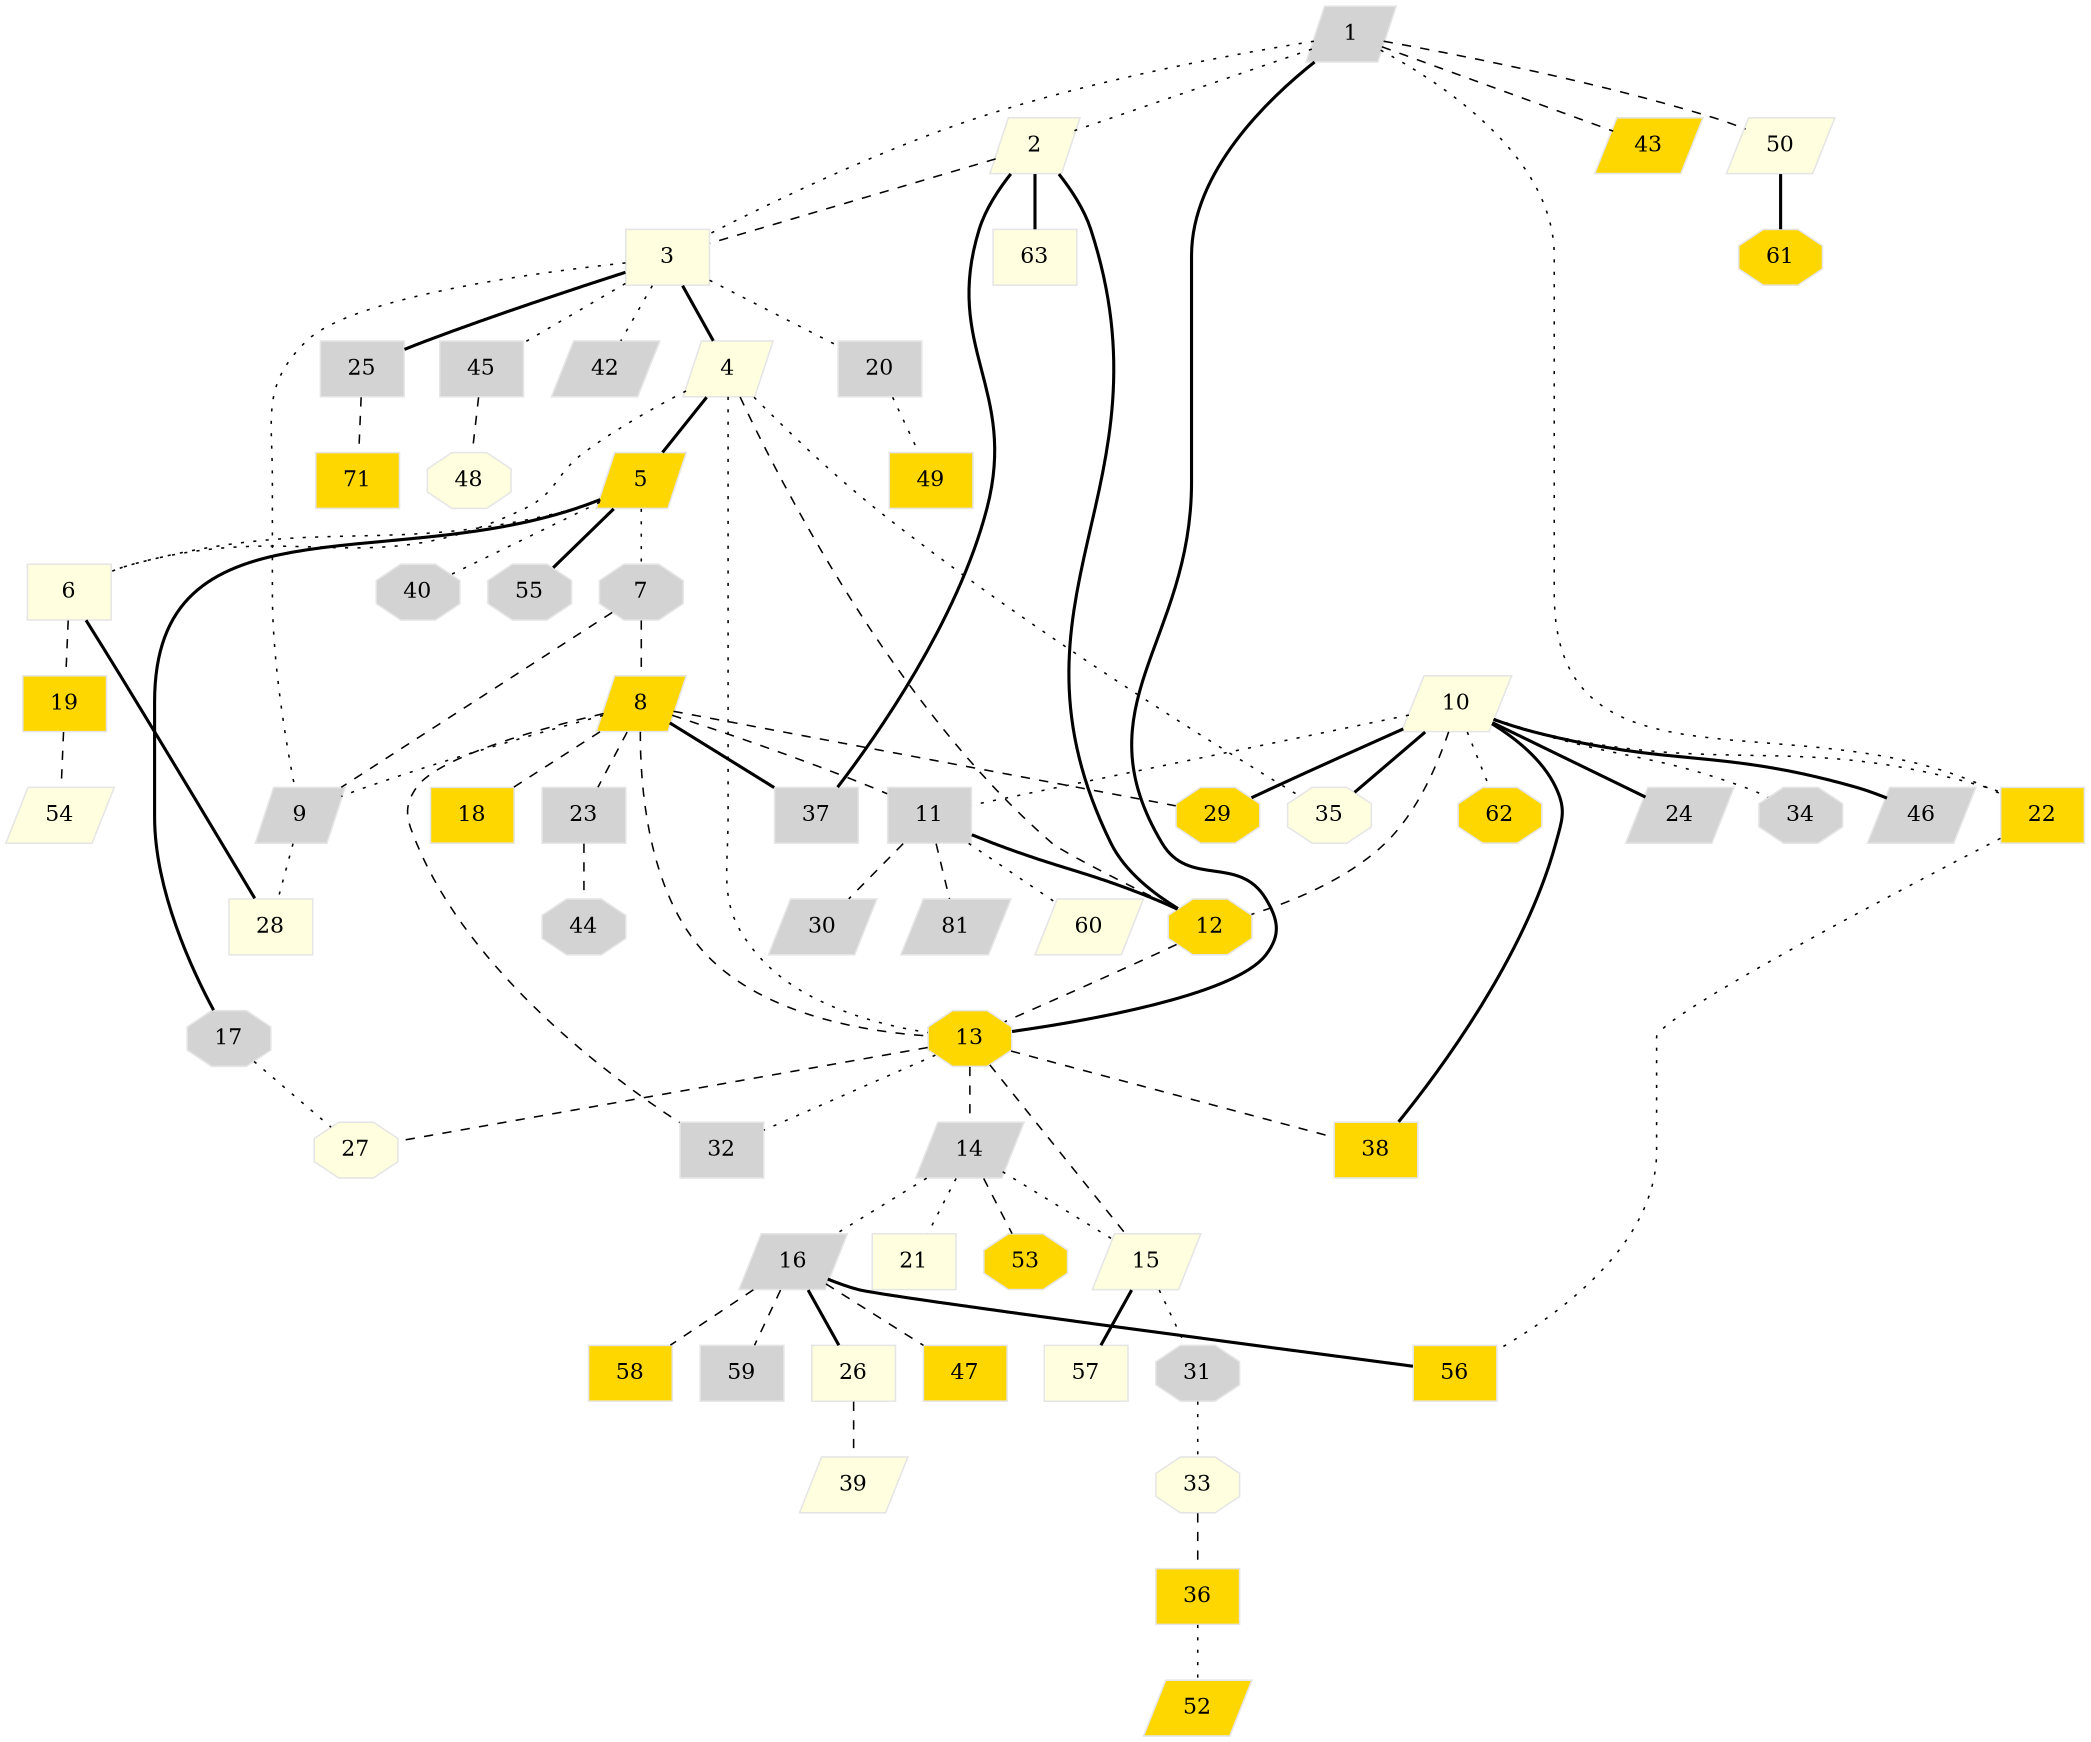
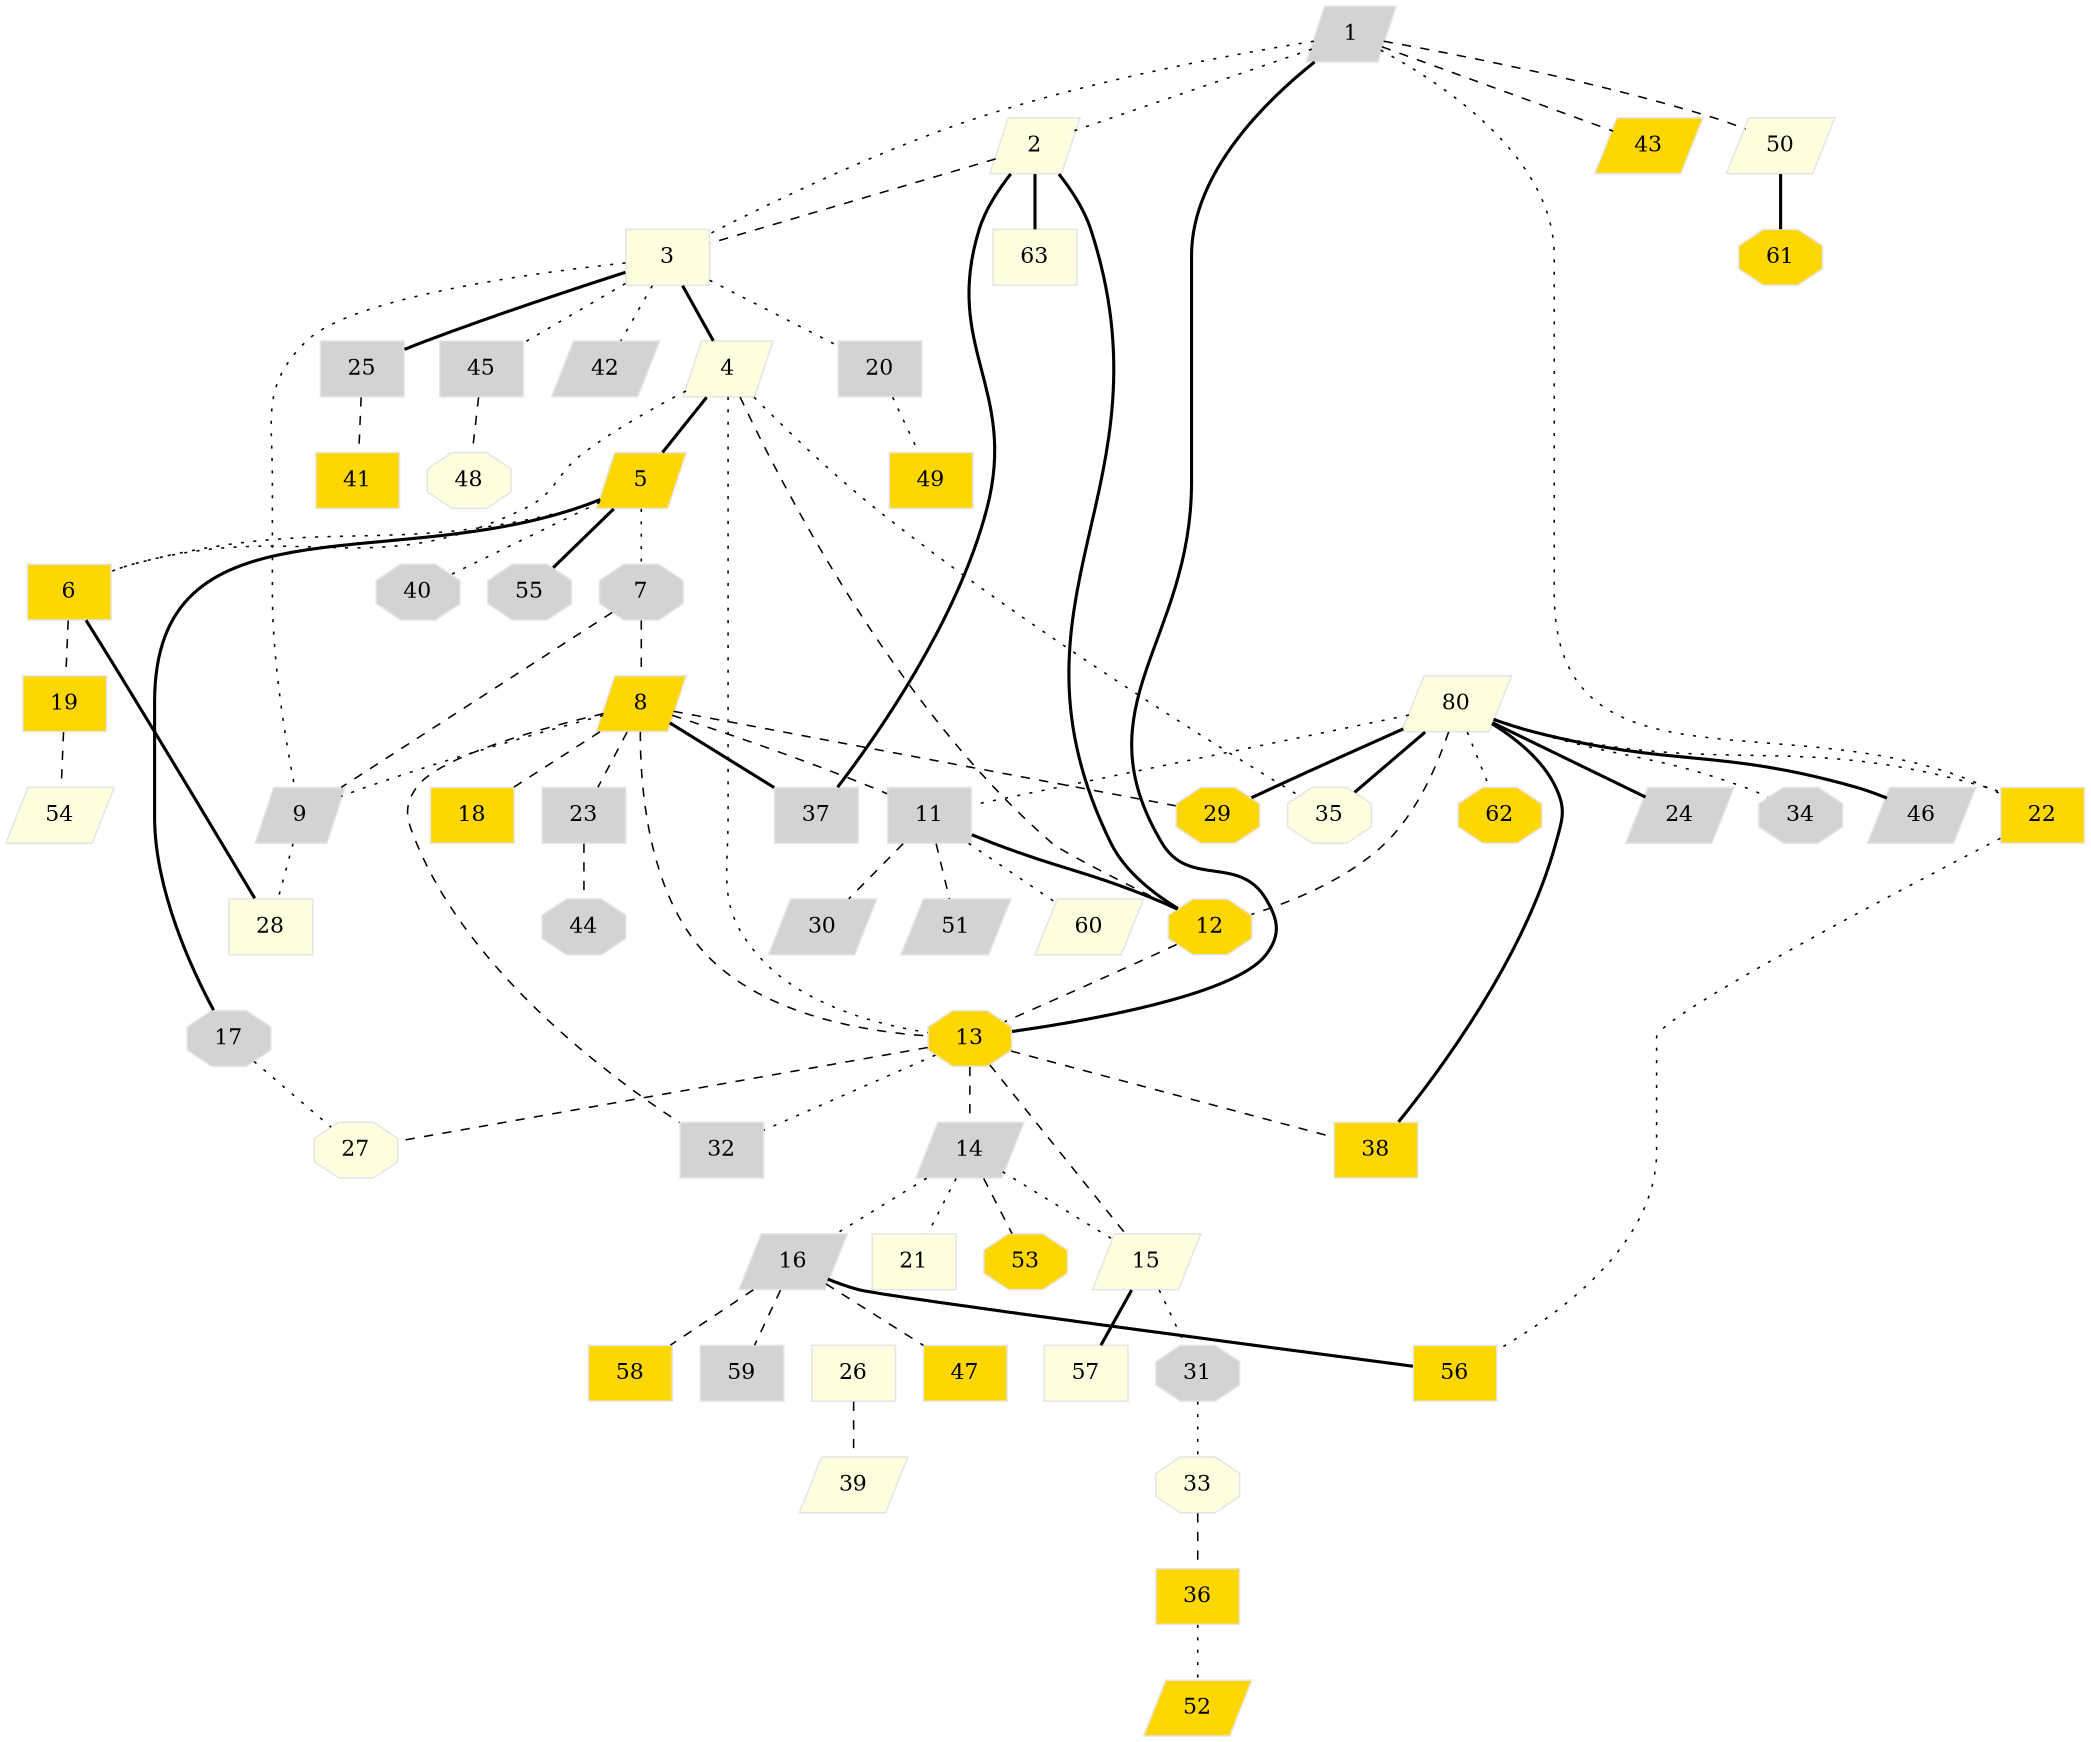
  graph {
    node [color=gray90 fillcolor=lightgrey shape=box style=filled]
    edge [style=dashed]
    1 [shape=parallelogram]
    2 [fillcolor=lightyellow shape=parallelogram]
    3 [fillcolor=lightyellow]
    13 [fillcolor=gold shape=octagon]
    22 [fillcolor=gold]
    43 [fillcolor=gold shape=parallelogram]
    50 [fillcolor=lightyellow shape=parallelogram]
    12 [fillcolor=gold shape=octagon]
    37
    63 [fillcolor=lightyellow]
    4 [fillcolor=lightyellow shape=parallelogram]
    9 [shape=parallelogram]
    20
    25
    42 [shape=parallelogram]
    45
    32
    38 [fillcolor=gold]
    14 [shape=parallelogram]
    15 [fillcolor=lightyellow shape=parallelogram]
    27 [fillcolor=lightyellow shape=octagon]
    56 [fillcolor=gold]
    61 [fillcolor=gold shape=octagon]
    5 [fillcolor=gold shape=parallelogram]
-   6 [fillcolor=lightyellow]
+   6 [fillcolor=gold]
    35 [fillcolor=lightyellow shape=octagon]
    28 [fillcolor=lightyellow]
    49 [fillcolor=gold]
-   41 [fillcolor=gold label=71]
+   41 [fillcolor=gold]
    48 [fillcolor=lightyellow shape=octagon]
    7 [shape=octagon]
    17 [shape=octagon]
    40 [shape=octagon]
    55 [shape=octagon]
    19 [fillcolor=gold]
    8 [fillcolor=gold shape=parallelogram]
    54 [fillcolor=lightyellow shape=parallelogram]
    11
    18 [fillcolor=gold]
    23
    29 [fillcolor=gold shape=octagon]
    30 [shape=parallelogram]
-   51 [shape=parallelogram label=81]
+   51 [shape=parallelogram]
    60 [fillcolor=lightyellow shape=parallelogram]
    44 [shape=octagon]
-   10 [fillcolor=lightyellow shape=parallelogram]
+   10 [fillcolor=lightyellow shape=parallelogram label=80]
    24 [shape=parallelogram]
    34 [shape=octagon]
    46 [shape=parallelogram]
    62 [fillcolor=gold shape=octagon]
    16 [shape=parallelogram]
    21 [fillcolor=lightyellow]
    53 [fillcolor=gold shape=octagon]
    31 [shape=octagon]
    57 [fillcolor=lightyellow]
    26 [fillcolor=lightyellow]
    47 [fillcolor=gold]
    58 [fillcolor=gold]
    59
    33 [fillcolor=lightyellow shape=octagon]
    39 [fillcolor=lightyellow shape=parallelogram]
    36 [fillcolor=gold]
    52 [fillcolor=gold shape=parallelogram]
    1 -- 2 [style=dotted]
    1 -- 3 [style=dotted]
    1 -- 13 [style=bold]
    1 -- 22 [style=dotted]
    1 -- 43
    1 -- 50
    2 -- 3
    2 -- 12 [style=bold]
    2 -- 37 [style=bold]
    2 -- 63 [style=bold]
    3 -- 4 [style=bold]
    3 -- 9 [style=dotted]
    3 -- 20 [style=dotted]
    3 -- 25 [style=bold]
    3 -- 42 [style=dotted]
    3 -- 45 [style=dotted]
    13 -- 32 [style=dotted]
    13 -- 38
    13 -- 14
    13 -- 15
    13 -- 27
    22 -- 56 [style=dotted]
    50 -- 61 [style=bold]
    12 -- 13
    4 -- 13 [style=dotted]
    4 -- 12
    4 -- 5 [style=bold]
    4 -- 6 [style=dotted]
    4 -- 35 [style=dotted]
    9 -- 28 [style=dotted]
    20 -- 49 [style=dotted]
    25 -- 41
    45 -- 48
    14 -- 15 [style=dotted]
    14 -- 16 [style=dotted]
    14 -- 21 [style=dotted]
    14 -- 53
    15 -- 31 [style=dotted]
    15 -- 57 [style=bold]
    5 -- 6 [style=dotted]
    5 -- 7 [style=dotted]
    5 -- 17 [style=bold]
    5 -- 40 [style=dotted]
    5 -- 55 [style=bold]
    6 -- 28 [style=bold]
    6 -- 19
    7 -- 9
    7 -- 8
    17 -- 27 [style=dotted]
    19 -- 54
    8 -- 13
    8 -- 37 [style=bold]
    8 -- 9 [style=dotted]
    8 -- 32
    8 -- 11
    8 -- 18
    8 -- 23
    8 -- 29
    11 -- 12 [style=bold]
    11 -- 30
    11 -- 51
    11 -- 60 [style=dotted]
    23 -- 44
    10 -- 22 [style=dotted]
    10 -- 12
    10 -- 38 [style=bold]
    10 -- 35 [style=bold]
    10 -- 11 [style=dotted]
    10 -- 29 [style=bold]
    10 -- 24 [style=bold]
    10 -- 34 [style=dotted]
    10 -- 46 [style=bold]
    10 -- 62 [style=dotted]
    16 -- 56 [style=bold]
-   16 -- 26 [style=bold]
    16 -- 47
    16 -- 58
    16 -- 59
    31 -- 33 [style=dotted]
    26 -- 39
    33 -- 36
    36 -- 52 [style=dotted]
  }
